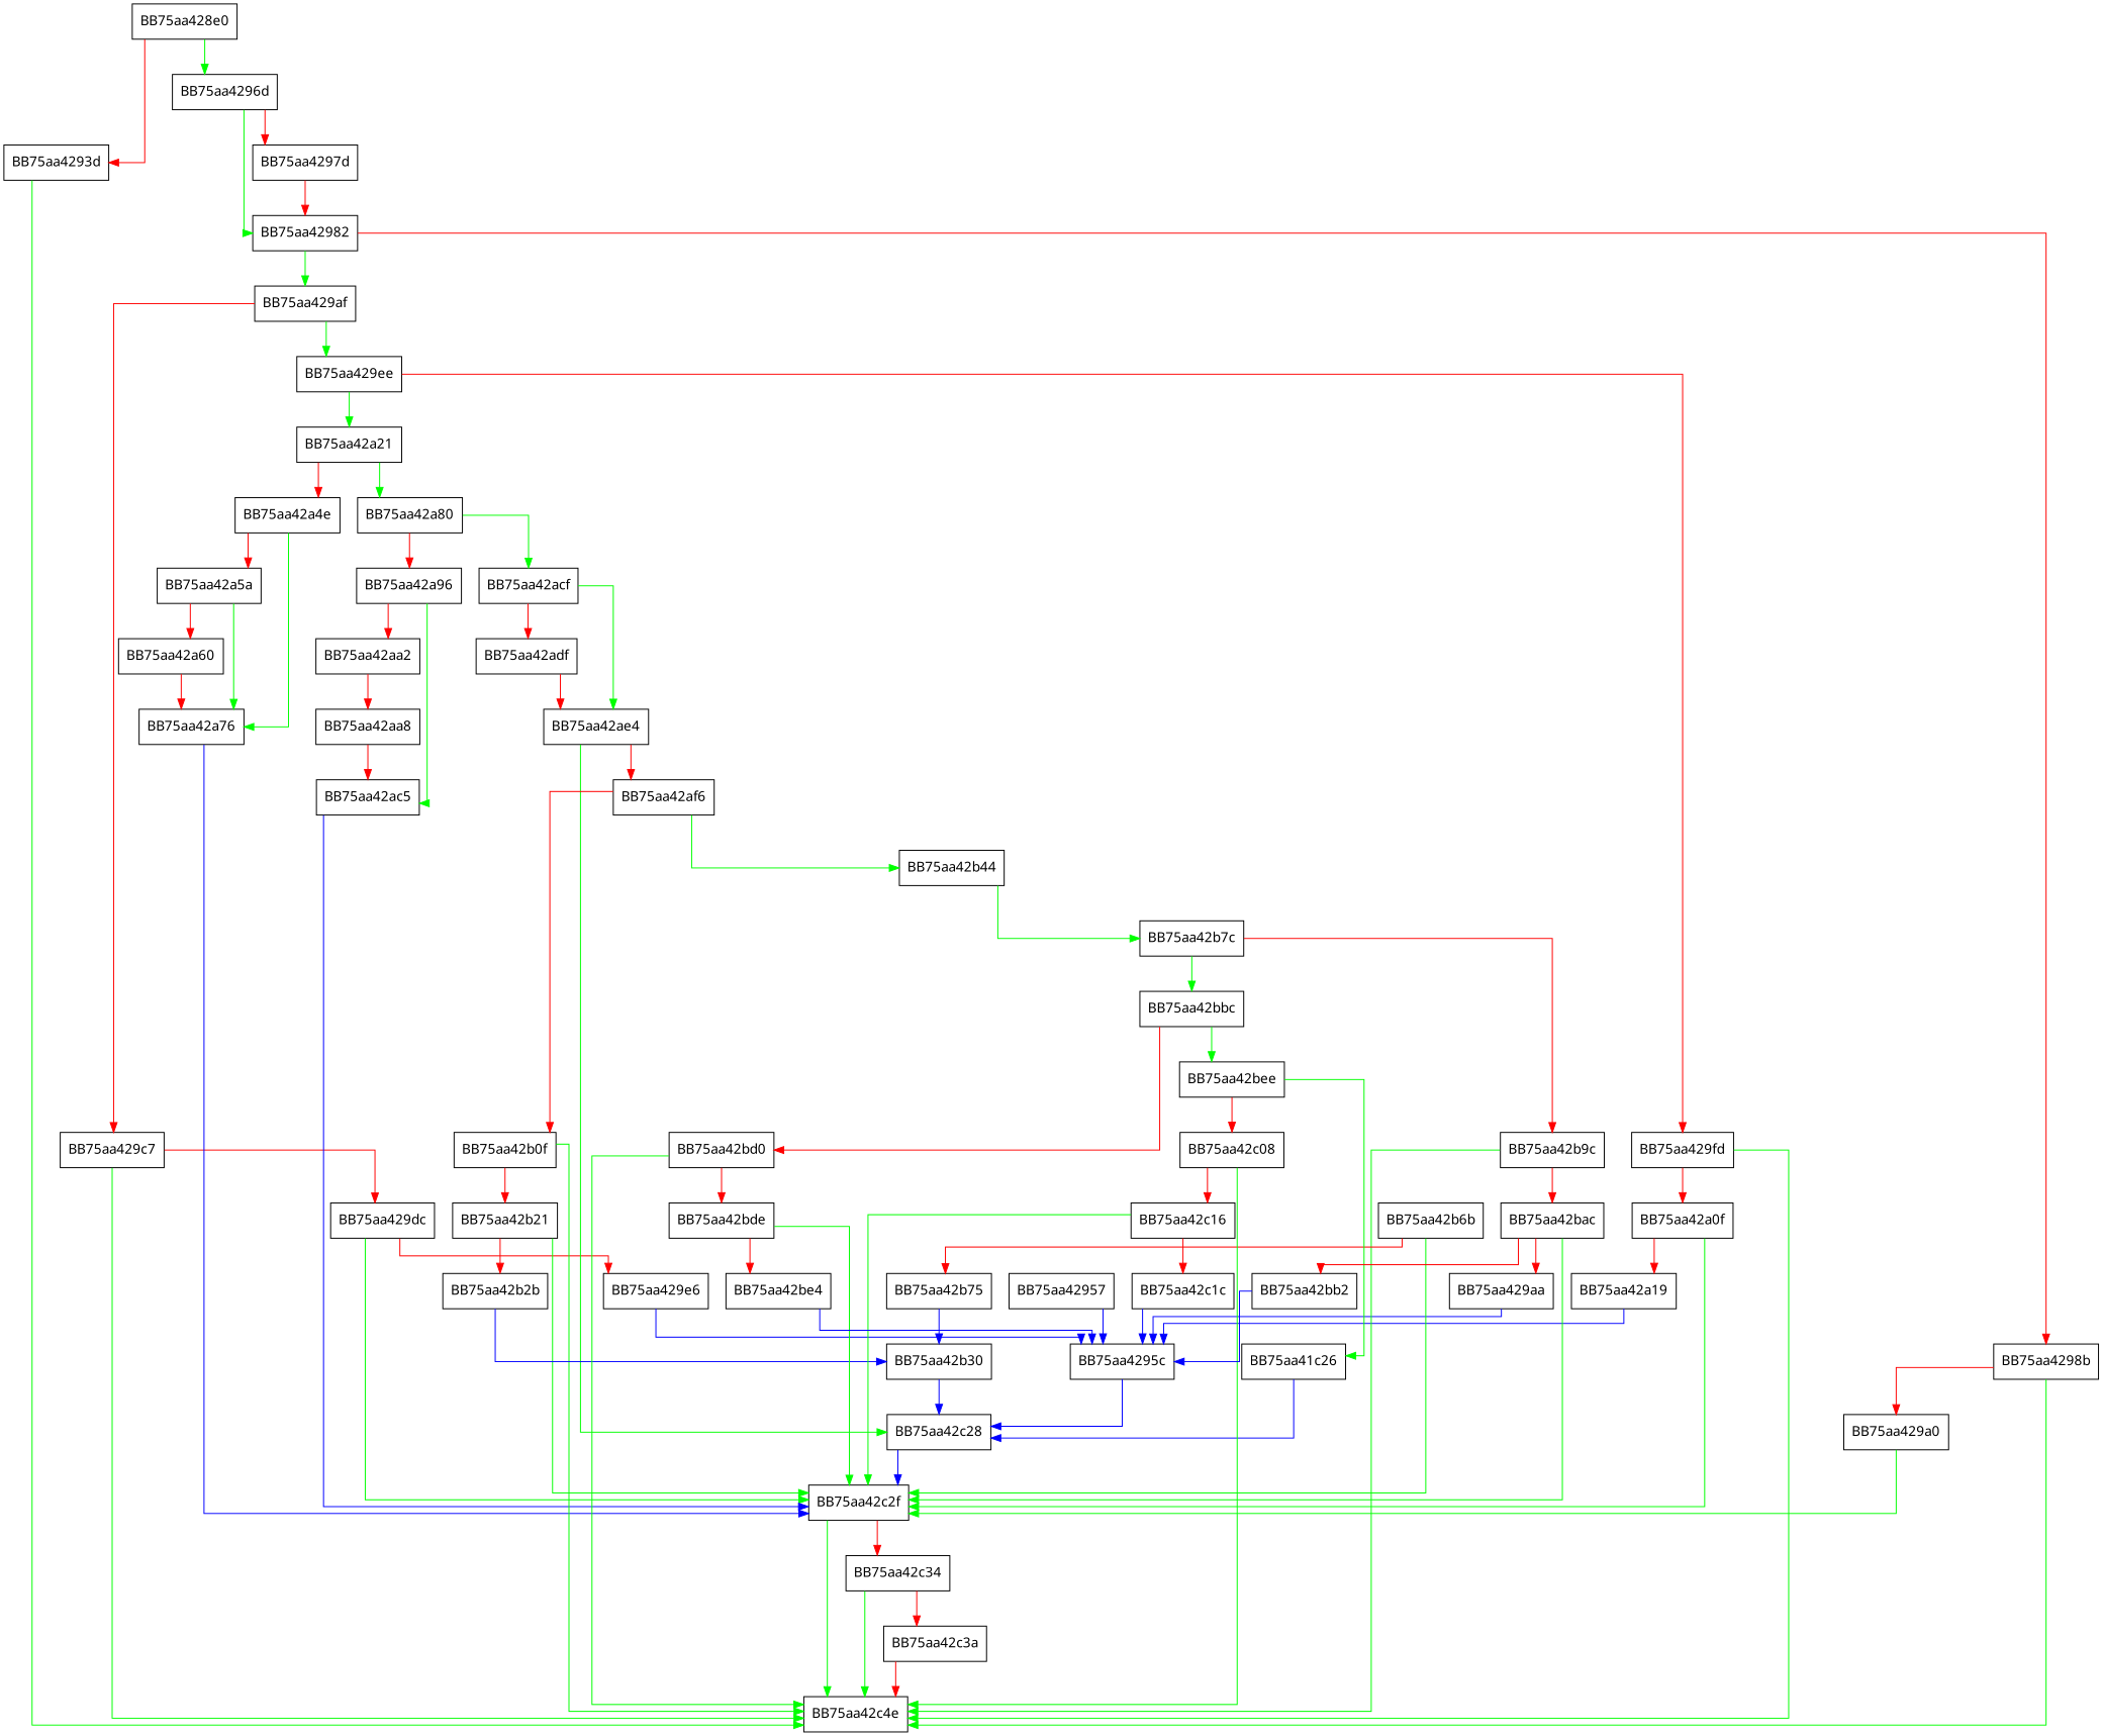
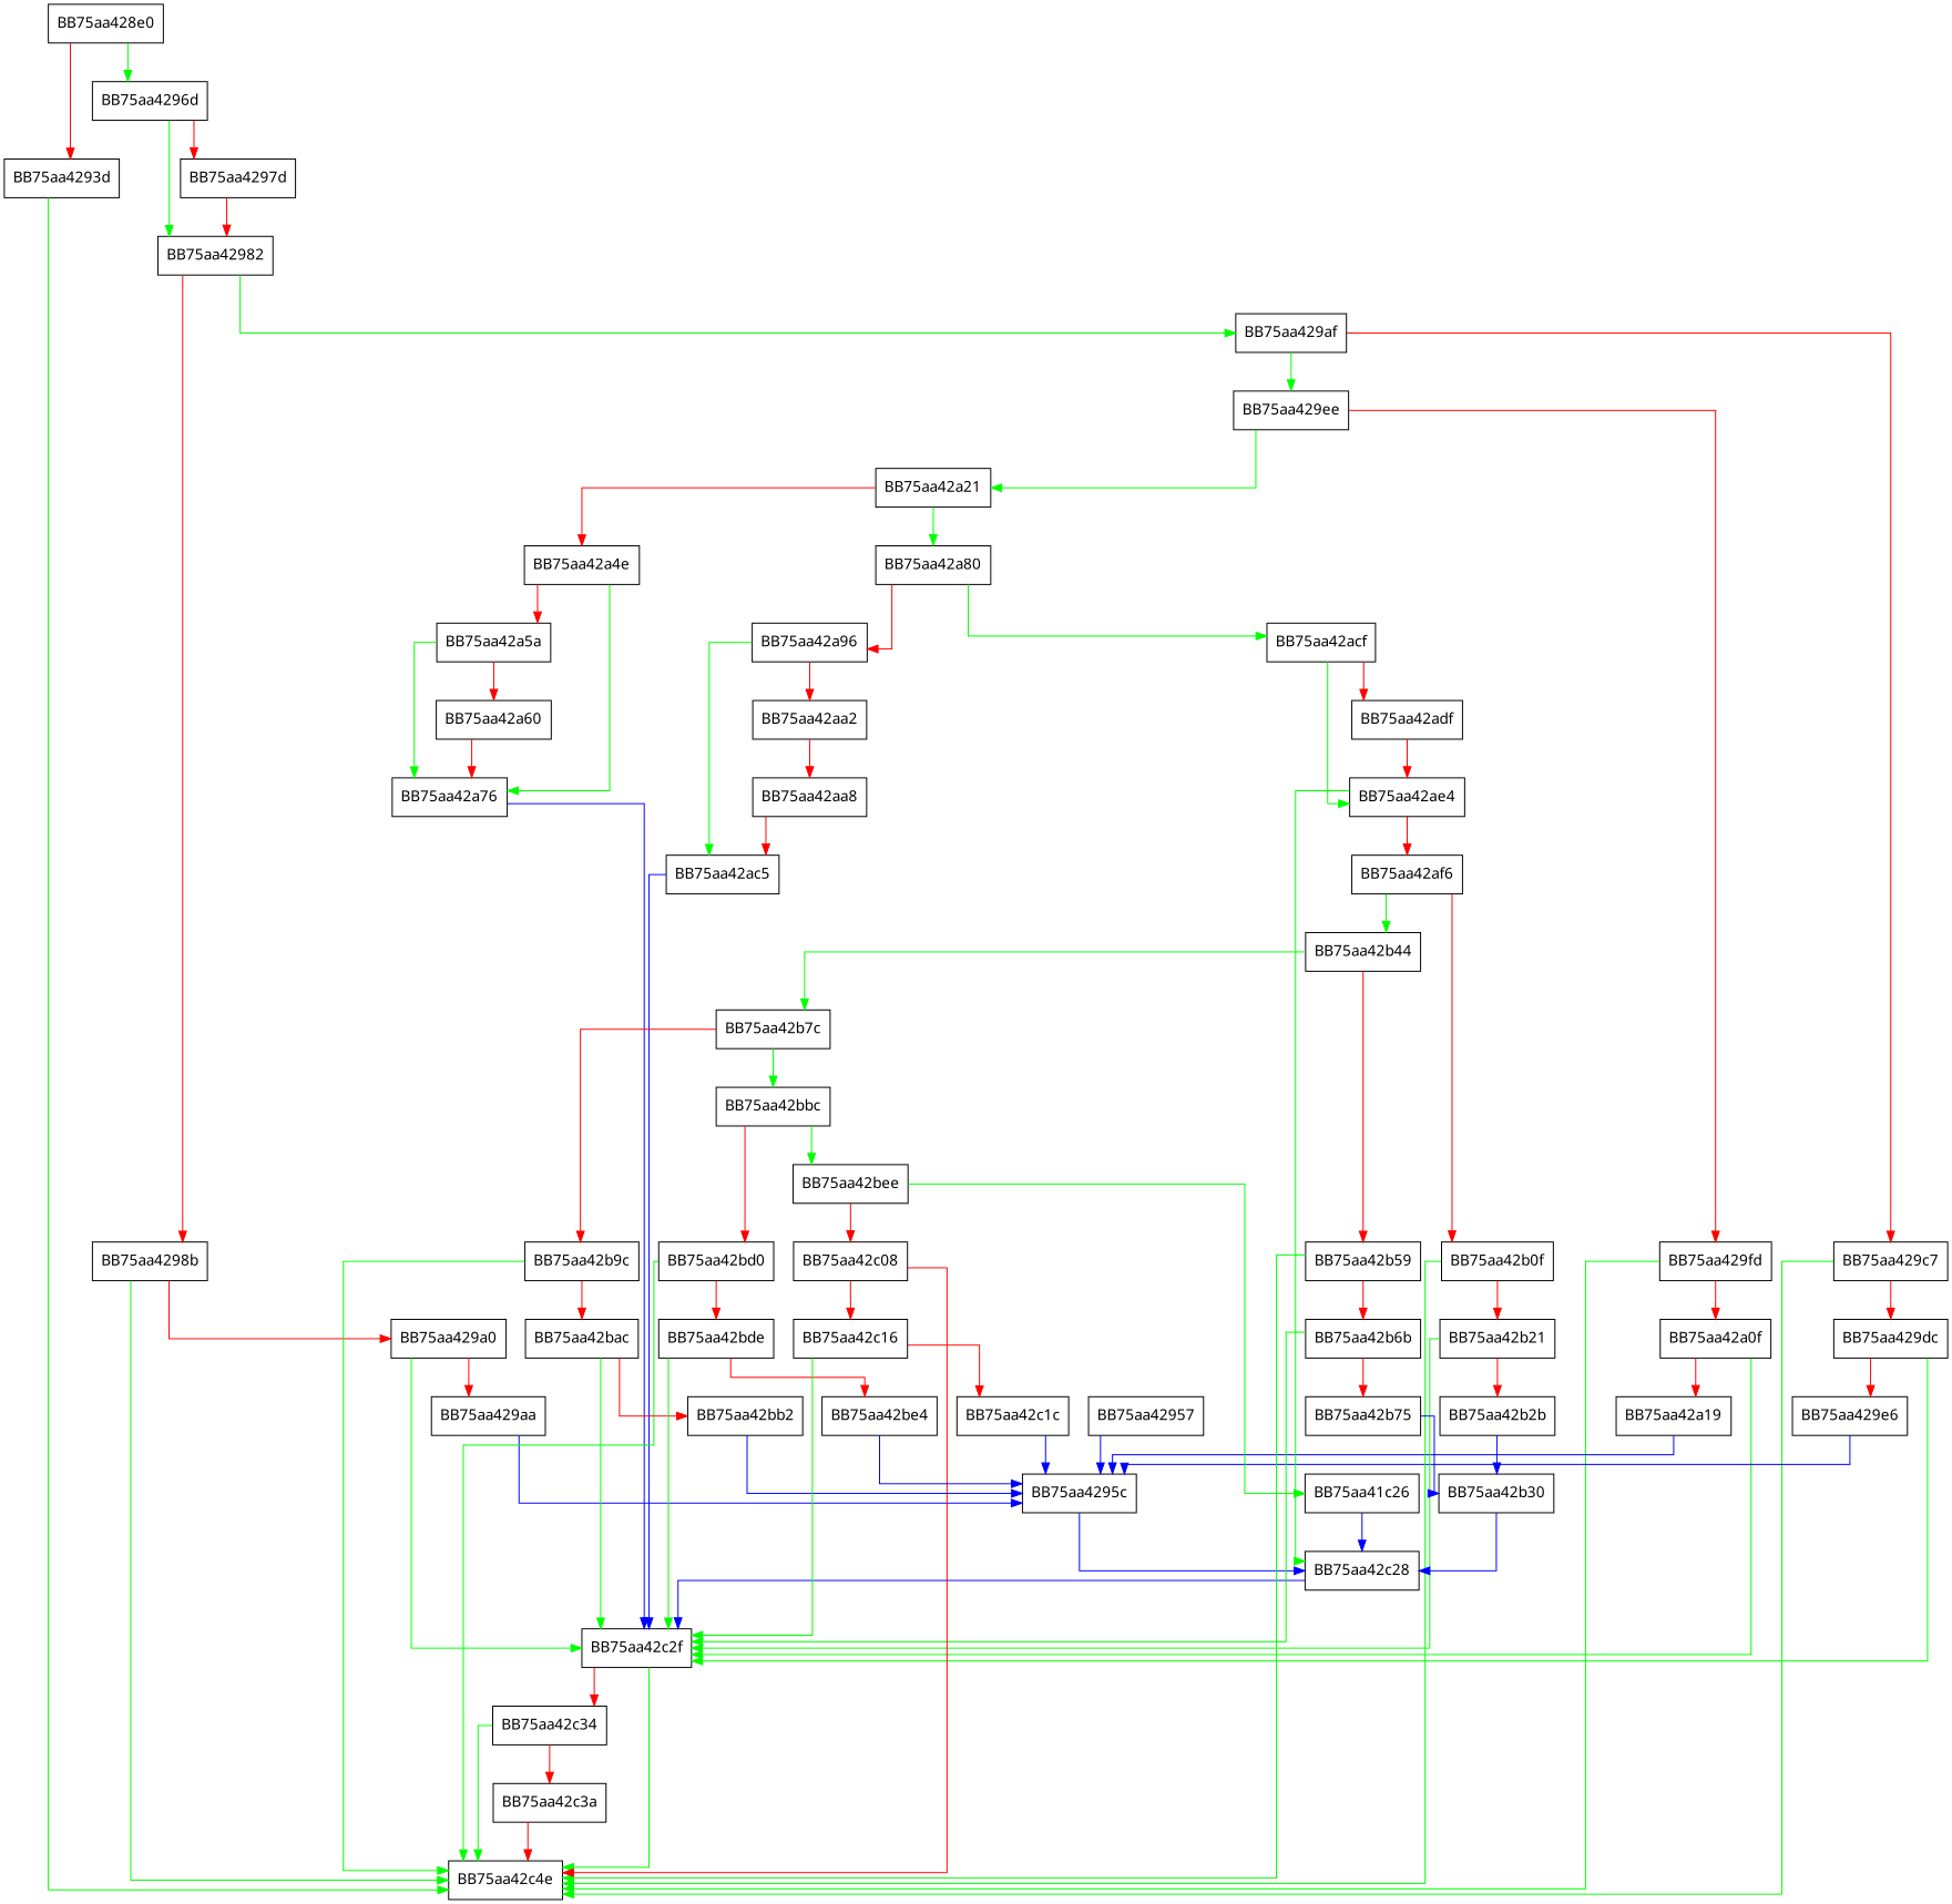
  digraph {
    fontname="Noto Sans"
    splines=ortho
    node [fontname="Noto Sans" shape=box]
    edge [color=red fontname="Noto Sans"]
    BB75aa428e0
    BB75aa4296d
    BB75aa4293d
    BB75aa42982
    BB75aa4297d
    BB75aa42c4e
    BB75aa429af
    BB75aa4298b
    BB75aa42c2f
    BB75aa42c34
    BB75aa42957
    BB75aa4295c
    BB75aa42c3a
    BB75aa42c28
    BB75aa429ee
    BB75aa429c7
    BB75aa429a0
    BB75aa42a21
    BB75aa429fd
    BB75aa429dc
    BB75aa429aa
    BB75aa42a80
    BB75aa42a4e
    BB75aa42a0f
    BB75aa429e6
    BB75aa42acf
    BB75aa42a96
    BB75aa42a76
    BB75aa42a5a
    BB75aa42a19
    BB75aa42ae4
    BB75aa42adf
    BB75aa42ac5
    BB75aa42aa2
    BB75aa42a60
    BB75aa42af6
    BB75aa42aa8
    BB75aa42b44
    BB75aa42b0f
    BB75aa42b7c
+   BB75aa42b59
    BB75aa42b21
    BB75aa42bbc
    BB75aa42b9c
    BB75aa42b6b
    BB75aa42b2b
    BB75aa42b30
    BB75aa42bee
    BB75aa42bd0
    BB75aa42bac
    BB75aa42b75
    n52 [label=BB75aa41c26]
    BB75aa42c08
    BB75aa42bde
    BB75aa42bb2
    BB75aa42c16
    BB75aa42be4
    BB75aa42c1c
    BB75aa428e0 -> BB75aa4296d [color=green]
    BB75aa428e0 -> BB75aa4293d
    BB75aa4296d -> BB75aa42982 [color=green]
    BB75aa4296d -> BB75aa4297d
    BB75aa4293d -> BB75aa42c4e [color=green]
    BB75aa42982 -> BB75aa429af [color=green]
    BB75aa42982 -> BB75aa4298b
    BB75aa4297d -> BB75aa42982
    BB75aa429af -> BB75aa429ee [color=green]
    BB75aa429af -> BB75aa429c7
    BB75aa4298b -> BB75aa42c4e [color=green]
    BB75aa4298b -> BB75aa429a0
    BB75aa42c2f -> BB75aa42c4e [color=green]
    BB75aa42c2f -> BB75aa42c34
    BB75aa42c34 -> BB75aa42c4e [color=green]
    BB75aa42c34 -> BB75aa42c3a
    BB75aa42957 -> BB75aa4295c [color=blue]
    BB75aa4295c -> BB75aa42c28 [color=blue]
    BB75aa42c3a -> BB75aa42c4e
    BB75aa42c28 -> BB75aa42c2f [color=blue]
    BB75aa429ee -> BB75aa42a21 [color=green]
    BB75aa429ee -> BB75aa429fd
    BB75aa429c7 -> BB75aa42c4e [color=green]
    BB75aa429c7 -> BB75aa429dc
    BB75aa429a0 -> BB75aa42c2f [color=green]
-   BB75aa42bac -> BB75aa429aa
+   BB75aa429a0 -> BB75aa429aa
    BB75aa42a21 -> BB75aa42a80 [color=green]
    BB75aa42a21 -> BB75aa42a4e
    BB75aa429fd -> BB75aa42c4e [color=green]
    BB75aa429fd -> BB75aa42a0f
    BB75aa429dc -> BB75aa42c2f [color=green]
    BB75aa429dc -> BB75aa429e6
    BB75aa429aa -> BB75aa4295c [color=blue]
    BB75aa42a80 -> BB75aa42acf [color=green]
    BB75aa42a80 -> BB75aa42a96
    BB75aa42a4e -> BB75aa42a76 [color=green]
    BB75aa42a4e -> BB75aa42a5a
    BB75aa42a0f -> BB75aa42c2f [color=green]
    BB75aa42a0f -> BB75aa42a19
    BB75aa429e6 -> BB75aa4295c [color=blue]
    BB75aa42acf -> BB75aa42ae4 [color=green]
    BB75aa42acf -> BB75aa42adf
    BB75aa42a96 -> BB75aa42ac5 [color=green]
    BB75aa42a96 -> BB75aa42aa2
    BB75aa42a76 -> BB75aa42c2f [color=blue]
    BB75aa42a5a -> BB75aa42a76 [color=green]
    BB75aa42a5a -> BB75aa42a60
    BB75aa42a19 -> BB75aa4295c [color=blue]
    BB75aa42ae4 -> BB75aa42c28 [color=green]
    BB75aa42ae4 -> BB75aa42af6
    BB75aa42adf -> BB75aa42ae4
    BB75aa42ac5 -> BB75aa42c2f [color=blue]
    BB75aa42aa2 -> BB75aa42aa8
    BB75aa42a60 -> BB75aa42a76
    BB75aa42af6 -> BB75aa42b44 [color=green]
    BB75aa42af6 -> BB75aa42b0f
    BB75aa42aa8 -> BB75aa42ac5
    BB75aa42b44 -> BB75aa42b7c [color=green]
+   BB75aa42b44 -> BB75aa42b59
    BB75aa42b0f -> BB75aa42c4e [color=green]
    BB75aa42b0f -> BB75aa42b21
    BB75aa42b7c -> BB75aa42bbc [color=green]
    BB75aa42b7c -> BB75aa42b9c
+   BB75aa42b59 -> BB75aa42c4e [color=green]
+   BB75aa42b59 -> BB75aa42b6b
    BB75aa42b21 -> BB75aa42c2f [color=green]
    BB75aa42b21 -> BB75aa42b2b
    BB75aa42bbc -> BB75aa42bee [color=green]
    BB75aa42bbc -> BB75aa42bd0
    BB75aa42b9c -> BB75aa42c4e [color=green]
    BB75aa42b9c -> BB75aa42bac
    BB75aa42b6b -> BB75aa42c2f [color=green]
    BB75aa42b6b -> BB75aa42b75
    BB75aa42b2b -> BB75aa42b30 [color=blue]
    BB75aa42b30 -> BB75aa42c28 [color=blue]
    BB75aa42bee -> n52 [color=green]
    BB75aa42bee -> BB75aa42c08
    BB75aa42bd0 -> BB75aa42c4e [color=green]
    BB75aa42bd0 -> BB75aa42bde
    BB75aa42bac -> BB75aa42c2f [color=green]
    BB75aa42bac -> BB75aa42bb2
    BB75aa42b75 -> BB75aa42b30 [color=blue]
    n52 -> BB75aa42c28 [color=blue]
-   BB75aa42c08 -> BB75aa42c4e [color=green]
+   BB75aa42c08 -> BB75aa42c4e
    BB75aa42c08 -> BB75aa42c16
    BB75aa42bde -> BB75aa42c2f [color=green]
    BB75aa42bde -> BB75aa42be4
    BB75aa42bb2 -> BB75aa4295c [color=blue]
    BB75aa42c16 -> BB75aa42c2f [color=green]
    BB75aa42c16 -> BB75aa42c1c
    BB75aa42be4 -> BB75aa4295c [color=blue]
    BB75aa42c1c -> BB75aa4295c [color=blue]
  }
